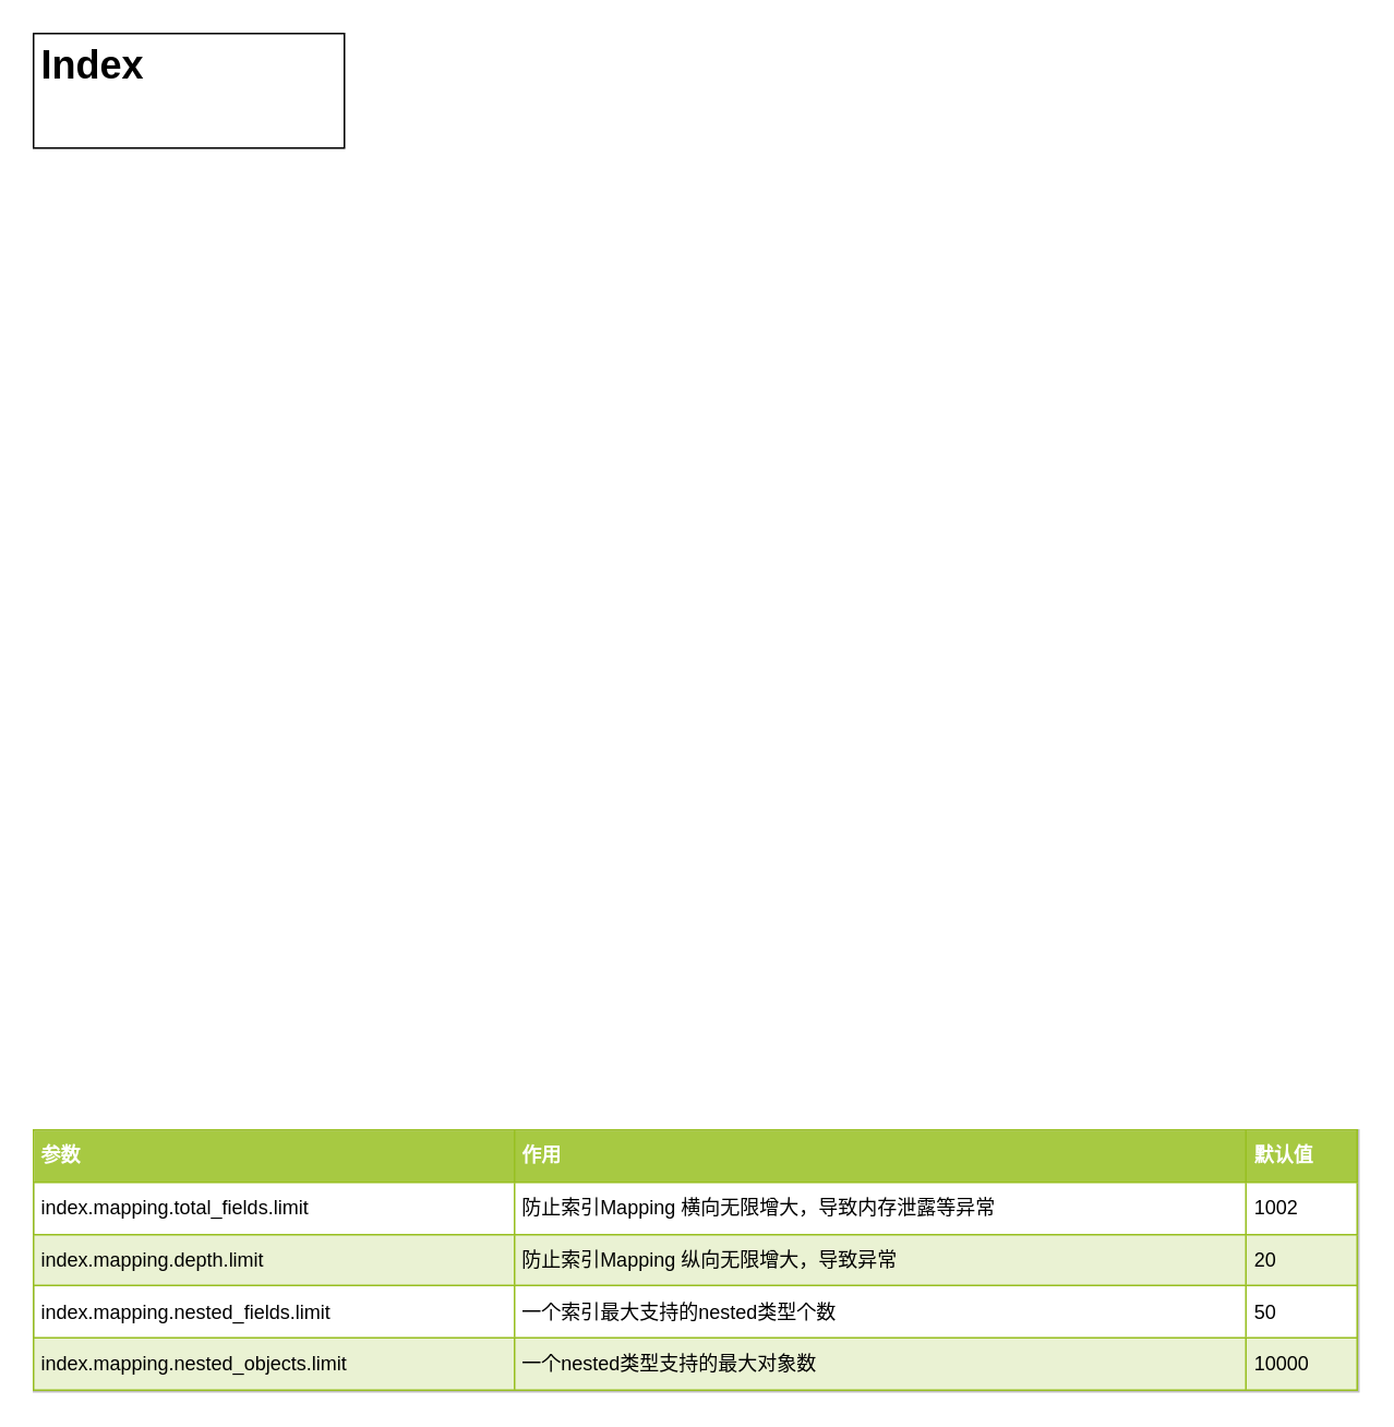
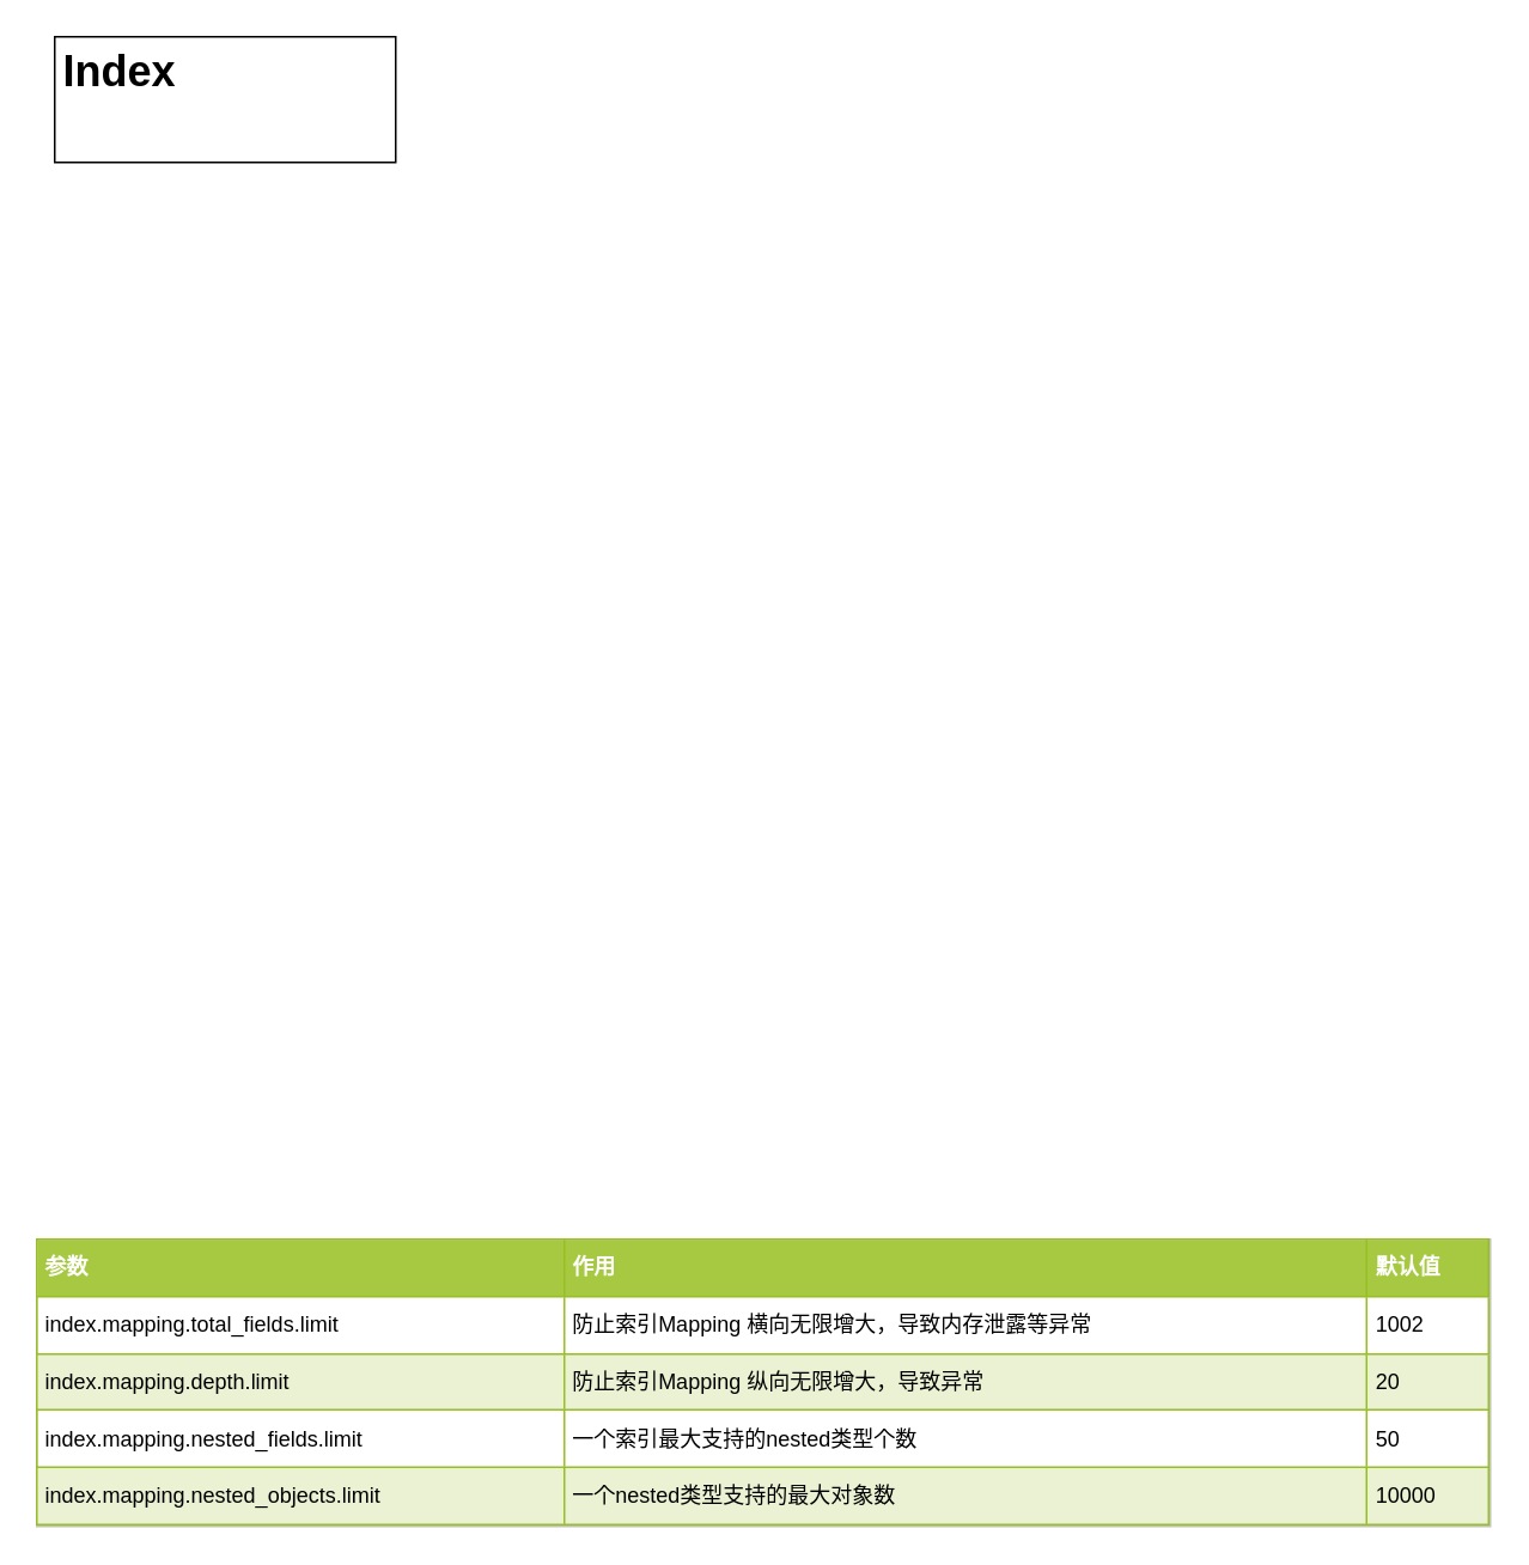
  <mxCell id="0" />
  <mxCell id="1" parent="0" />
- <mxCell id="2" value="&lt;h1&gt;Index&lt;/h1&gt;&lt;p&gt;&lt;br&gt;&lt;/p&gt;" style="text;html=1;spacing=5;spacingTop=-20;whiteSpace=wrap;overflow=hidden;rounded=0;strokeColor=#000000;fillColor=#ffffff;" vertex="1" parent="1"><mxGeometry x="20" y="20" width="190" height="70" as="geometry" /></mxCell>
+ <mxCell id="2" value="&lt;h1&gt;Index&lt;/h1&gt;&lt;p&gt;&lt;br&gt;&lt;/p&gt;" style="text;html=1;spacing=5;spacingTop=-20;whiteSpace=wrap;overflow=hidden;rounded=0;strokeColor=#000000;fillColor=#ffffff;" vertex="1" parent="1"><mxGeometry x="30" y="20" width="190" height="70" as="geometry" /></mxCell>
  <mxCell id="3" value="&lt;table border=&quot;1&quot; width=&quot;100%&quot; cellpadding=&quot;4&quot; style=&quot;width: 100% ; height: 100% ; border-collapse: collapse&quot;&gt;&lt;tbody&gt;&lt;tr style=&quot;background-color: #a7c942 ; color: #ffffff ; border: 1px solid #98bf21&quot;&gt;&lt;th align=&quot;left&quot;&gt;参数&lt;/th&gt;&lt;th align=&quot;left&quot;&gt;作用&lt;/th&gt;&lt;th align=&quot;left&quot;&gt;默认值&lt;/th&gt;&lt;/tr&gt;&lt;tr style=&quot;border: 1px solid #98bf21&quot;&gt;&lt;td&gt;index.mapping.total_fields.limit&lt;/td&gt;&lt;td&gt;防止索引Mapping 横向无限增大，导致内存泄露等异常&lt;/td&gt;&lt;td&gt;1002&lt;/td&gt;&lt;/tr&gt;&lt;tr style=&quot;background-color: #eaf2d3 ; border: 1px solid #98bf21&quot;&gt;&lt;td&gt;index.mapping.depth.limit&lt;/td&gt;&lt;td&gt;防止索引Mapping 纵向无限增大，导致异常&lt;/td&gt;&lt;td&gt;20&lt;/td&gt;&lt;/tr&gt;&lt;tr style=&quot;border: 1px solid #98bf21&quot;&gt;&lt;td&gt;index.mapping.nested_fields.limit&lt;/td&gt;&lt;td&gt;一个索引最大支持的nested类型个数&lt;/td&gt;&lt;td&gt;50&lt;/td&gt;&lt;/tr&gt;&lt;tr style=&quot;background-color: #eaf2d3 ; border: 1px solid #98bf21&quot;&gt;&lt;td&gt;index.mapping.nested_objects.limit&lt;br&gt;&lt;/td&gt;&lt;td&gt;一个nested类型支持的最大对象数&lt;br&gt;&lt;/td&gt;&lt;td&gt;10000&lt;/td&gt;&lt;/tr&gt;&lt;/tbody&gt;&lt;/table&gt;" style="text;html=1;strokeColor=#c0c0c0;fillColor=#ffffff;overflow=fill;rounded=0;" vertex="1" parent="1"><mxGeometry x="20" y="690" width="810" height="160" as="geometry" /></mxCell>
